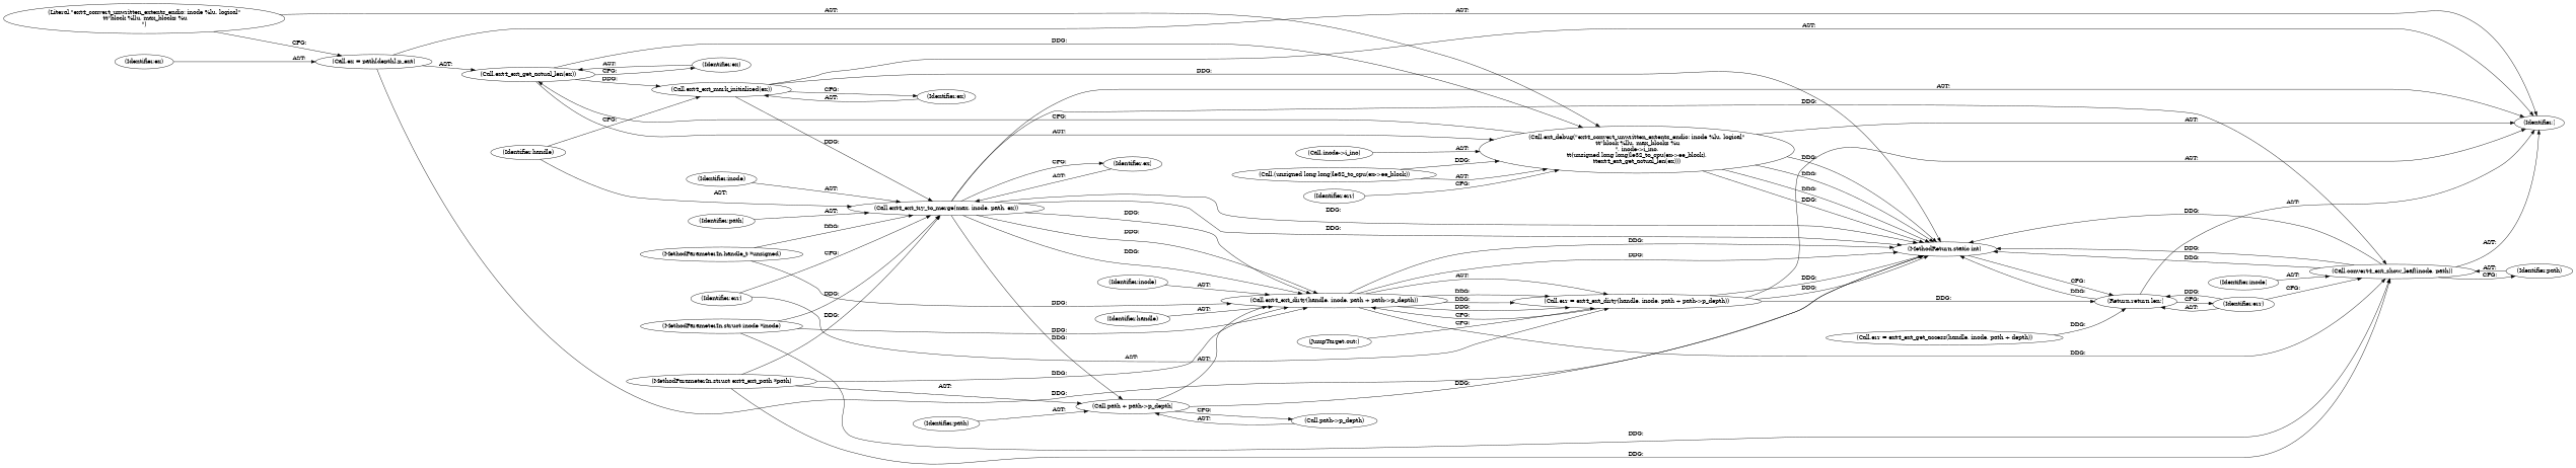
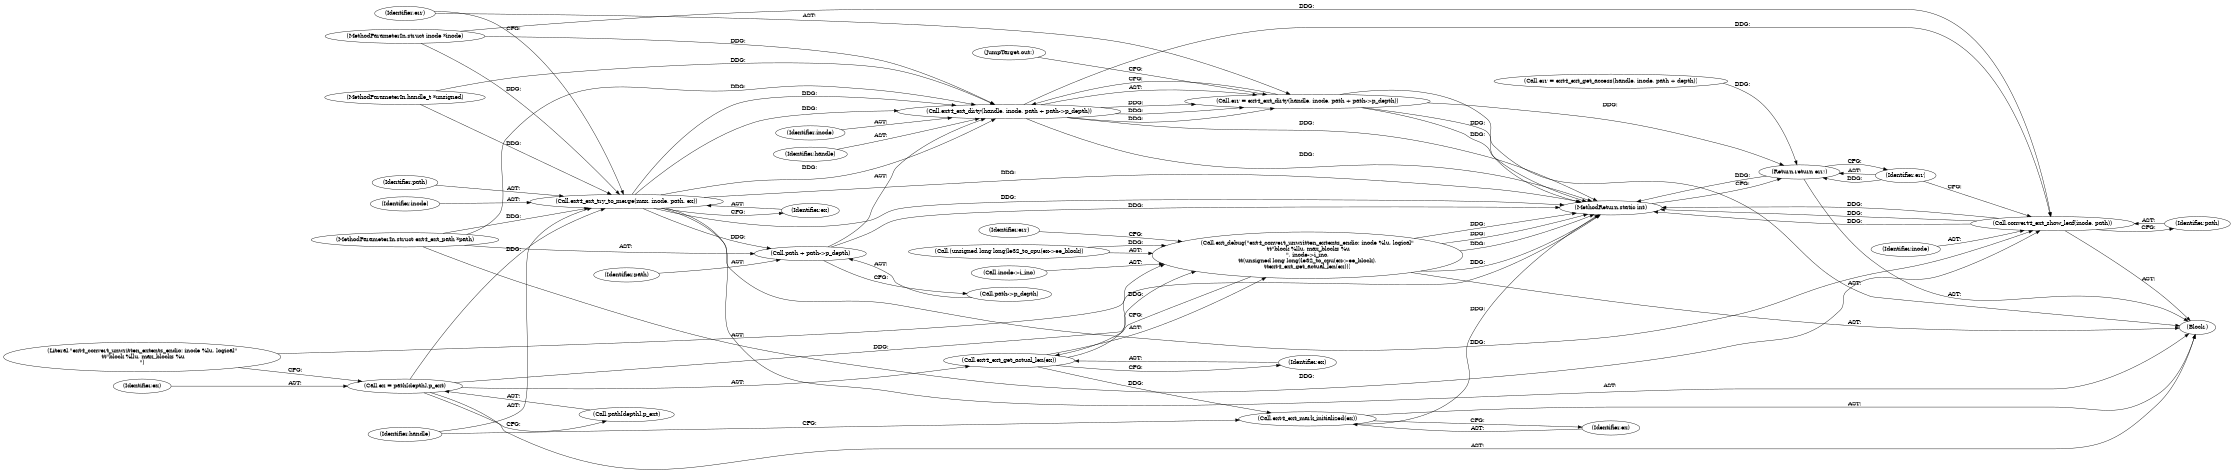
  digraph {
    rankdir=LR
    n1 [label="(Call,ex = path[depth].p_ext)"]
    n2 [label="(Call,ext4_ext_get_actual_len(ex))"]
    n3 [label="(MethodReturn,static int)"]
-   n5 [label="(Identifier,)"]
+   n4 [label="(Call,path[depth].p_ext)"]
+   n5 [label="(Block,)"]
    n6 [label="(Call,ext_debug(\"ext4_convert_unwritten_extents_endio: inode %lu, logical\"\n \t\t\"block %llu, max_blocks %u\n\", inode->i_ino,\n\t\t(unsigned long long)le32_to_cpu(ex->ee_block),\n\t\text4_ext_get_actual_len(ex)))"]
    n7 [label="(Call,ext4_ext_mark_initialized(ex))"]
    n8 [label="(Identifier,ex)"]
-   n9 [label="(Return,return len;)"]
+   n9 [label="(Return,return err;)"]
    n10 [label="(Call,ext4_ext_try_to_merge(max, inode, path, ex))"]
    n11 [label="(Identifier,ex)"]
    n12 [label="(Call,ext4_ext_dirty(handle, inode, path + path->p_depth))"]
    n13 [label="(Call,convert4_ext_show_leaf(inode, path))"]
    n14 [label="(Call,path + path->p_depth)"]
    n15 [label="(Identifier,ex)"]
    n16 [label="(Call,err = ext4_ext_dirty(handle, inode, path + path->p_depth))"]
    n17 [label="(Identifier,path)"]
    n18 [label="(Call,path->p_depth)"]
    n19 [label="(Identifier,err)"]
    n20 [label="(Identifier,inode)"]
    n21 [label="(Identifier,handle)"]
    n22 [label="(MethodParameterIn,handle_t *unsigned)"]
    n23 [label="(Identifier,inode)"]
    n24 [label="(Identifier,handle)"]
    n25 [label="(MethodParameterIn,struct ext4_ext_path *path)"]
    n26 [label="(Call,(unsigned long long)le32_to_cpu(ex->ee_block))"]
    n27 [label="(Identifier,path)"]
    n28 [label="(Identifier,inode)"]
    n29 [label="(Call,inode->i_ino)"]
    n30 [label="(JumpTarget,out:)"]
    n31 [label="(Literal,\"ext4_convert_unwritten_extents_endio: inode %lu, logical\"\n \t\t\"block %llu, max_blocks %u\n\")"]
    n32 [label="(Identifier,path)"]
    n33 [label="(Identifier,err)"]
    n34 [label="(MethodParameterIn,struct inode *inode)"]
    n35 [label="(Identifier,err)"]
    n36 [label="(Identifier,ex)"]
    n37 [label="(Call,err = ext4_ext_get_access(handle, inode, path + depth))"]
    n1 -> n2 [label="AST: "]
    n1 -> n3 [label="DDG: "]
+   n1 -> n4 [label="CFG: "]
    n1 -> n5 [label="AST: "]
    n2 -> n6 [label="AST: "]
    n2 -> n6 [label="DDG: "]
    n2 -> n7 [label="DDG: "]
    n2 -> n8 [label="CFG: "]
    n3 -> n9 [label="CFG: "]
+   n4 -> n1 [label="AST: "]
    n6 -> n2 [label="CFG: "]
    n6 -> n3 [label="DDG: "]
    n6 -> n3 [label="DDG: "]
    n6 -> n3 [label="DDG: "]
    n6 -> n3 [label="DDG: "]
    n6 -> n5 [label="AST: "]
    n7 -> n3 [label="DDG: "]
    n7 -> n5 [label="AST: "]
-   n7 -> n10 [label="DDG: "]
+   n1 -> n10 [label="DDG: "]
    n7 -> n11 [label="CFG: "]
    n8 -> n2 [label="AST: "]
    n9 -> n3 [label="DDG: "]
    n9 -> n5 [label="AST: "]
    n9 -> n19 [label="CFG: "]
    n10 -> n3 [label="DDG: "]
    n10 -> n3 [label="DDG: "]
    n10 -> n5 [label="AST: "]
    n10 -> n12 [label="DDG: "]
    n10 -> n12 [label="DDG: "]
    n10 -> n12 [label="DDG: "]
    n10 -> n13 [label="DDG: "]
    n10 -> n14 [label="DDG: "]
    n10 -> n15 [label="CFG: "]
    n11 -> n7 [label="AST: "]
    n12 -> n3 [label="DDG: "]
    n12 -> n3 [label="DDG: "]
    n12 -> n13 [label="DDG: "]
    n12 -> n16 [label="AST: "]
    n12 -> n16 [label="DDG: "]
    n12 -> n16 [label="DDG: "]
    n12 -> n16 [label="DDG: "]
    n13 -> n3 [label="DDG: "]
    n13 -> n3 [label="DDG: "]
    n13 -> n3 [label="DDG: "]
    n13 -> n5 [label="AST: "]
    n13 -> n17 [label="CFG: "]
    n14 -> n3 [label="DDG: "]
    n14 -> n12 [label="AST: "]
    n14 -> n18 [label="CFG: "]
    n15 -> n10 [label="AST: "]
    n16 -> n3 [label="DDG: "]
    n16 -> n3 [label="DDG: "]
    n16 -> n5 [label="AST: "]
    n16 -> n9 [label="DDG: "]
    n16 -> n12 [label="CFG: "]
    n17 -> n13 [label="AST: "]
    n18 -> n14 [label="AST: "]
    n19 -> n9 [label="AST: "]
    n19 -> n9 [label="DDG: "]
    n19 -> n13 [label="CFG: "]
    n20 -> n13 [label="AST: "]
    n21 -> n12 [label="AST: "]
    n22 -> n10 [label="DDG: "]
    n22 -> n12 [label="DDG: "]
    n23 -> n10 [label="AST: "]
    n24 -> n7 [label="CFG: "]
    n24 -> n10 [label="AST: "]
    n25 -> n10 [label="DDG: "]
    n25 -> n12 [label="DDG: "]
    n25 -> n13 [label="DDG: "]
    n25 -> n14 [label="AST: "]
    n26 -> n6 [label="AST: "]
    n26 -> n6 [label="DDG: "]
    n27 -> n14 [label="AST: "]
    n28 -> n12 [label="AST: "]
    n29 -> n6 [label="AST: "]
    n30 -> n16 [label="CFG: "]
    n31 -> n1 [label="CFG: "]
    n31 -> n6 [label="AST: "]
    n32 -> n10 [label="AST: "]
    n33 -> n10 [label="CFG: "]
    n33 -> n16 [label="AST: "]
    n34 -> n10 [label="DDG: "]
    n34 -> n12 [label="DDG: "]
    n34 -> n13 [label="DDG: "]
    n35 -> n6 [label="CFG: "]
    n36 -> n1 [label="AST: "]
    n37 -> n9 [label="DDG: "]
  }
